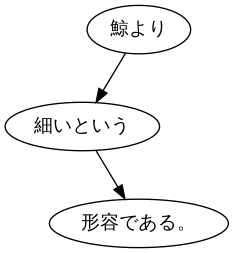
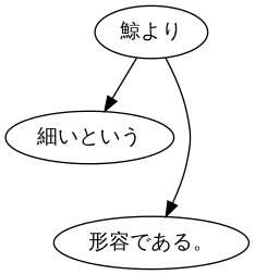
  digraph {
    n1 [label="細いという"]
    n2 [label="形容である。"]
    n3 [label="鯨より"]
-   n1 -> n2
+   n3 -> n2
    n3 -> n1
  }
